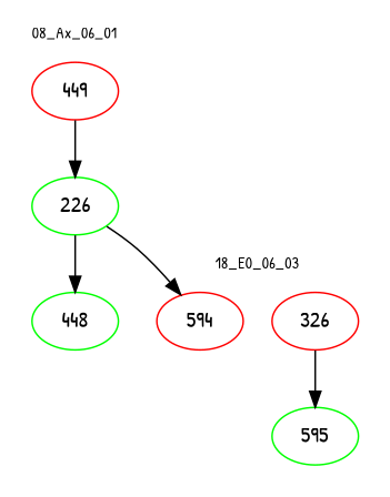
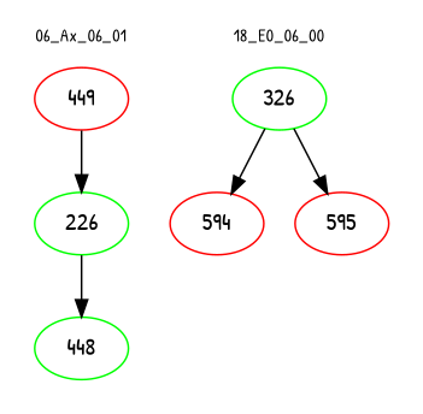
  digraph {
    fontname="Patrick Hand"
    node [color=green fontname="Patrick Hand"]
    edge [color=black fontname="Patrick Hand"]
    n1 [label=226]
    n2 [label=448]
    n3 [color=red label=449]
-   n4 [color=red label=326]
+   n4 [label=326]
    n5 [color=red label=594]
-   n6 [label=595]
+   n6 [color=red label=595]
    subgraph cluster_1 {
      color=white
      fontsize=10
-     label="08_Ax_06_01"
+     label="06_Ax_06_01"
      n1
      n2
      n3
    }
    subgraph cluster_2 {
      color=white
      fontsize=10
-     label="18_E0_06_03"
+     label="18_E0_06_00"
      n4
      n5
      n6
    }
    n1 -> n2
    n3 -> n1
-   n1 -> n5
+   n4 -> n5
    n4 -> n6
  }
